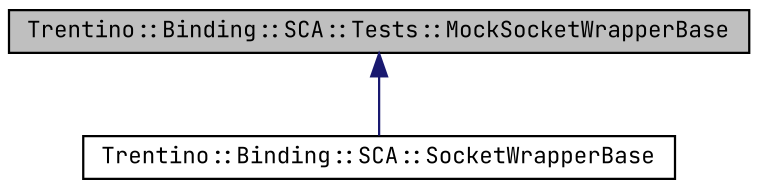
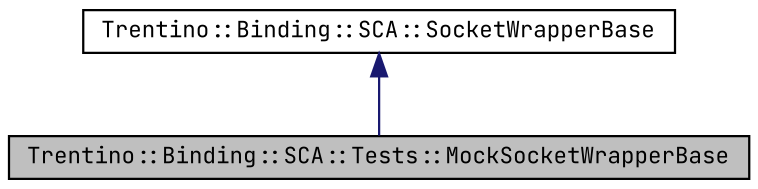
  digraph {
    fontname="JetBrains Mono"
    node [color=black fontname="JetBrains Mono" fontsize=10 shape=record style=filled]
    n1 [fillcolor=grey75 fontcolor=black height=0.2 label="Trentino::Binding::SCA::Tests::MockSocketWrapperBase" width=0.4]
    n2 [fillcolor=white height=0.2 label="Trentino::Binding::SCA::SocketWrapperBase" width=0.4]
-   n1 -> n2 [color=midnightblue dir=back fontname="JetBrains Mono" fontsize=10 labelfontname=Helvetica labelfontsize=10 style=solid]
+   n2 -> n1 [color=midnightblue dir=back fontname="JetBrains Mono" fontsize=10 labelfontname=Helvetica labelfontsize=10 style=solid]
  }
